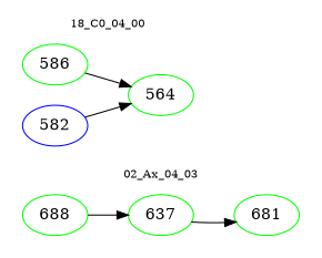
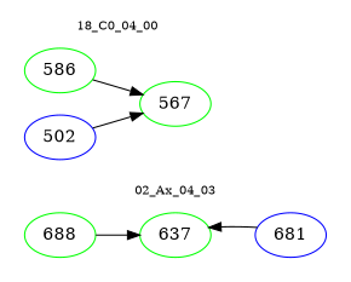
  digraph {
    rankdir=LR
    node [color=green]
    edge [color=black]
    n1 [label=688]
    n2 [label=637]
-   n3 [label=681]
+   n3 [color=blue label=681]
    n4 [label=586]
-   n5 [label=564]
-   n6 [color=blue label=582]
+   n5 [label=567]
+   n6 [color=blue label=502]
    subgraph cluster_1 {
      color=white
      fontsize=10
      label="02_Ax_04_03"
      n1
      n2
      n3
    }
    subgraph cluster_2 {
      color=white
      fontsize=10
      label="18_C0_04_00"
      n4
      n5
      n6
    }
    n1 -> n2
-   n2 -> n3
+   n3 -> n2
    n4 -> n5
    n6 -> n5
  }
